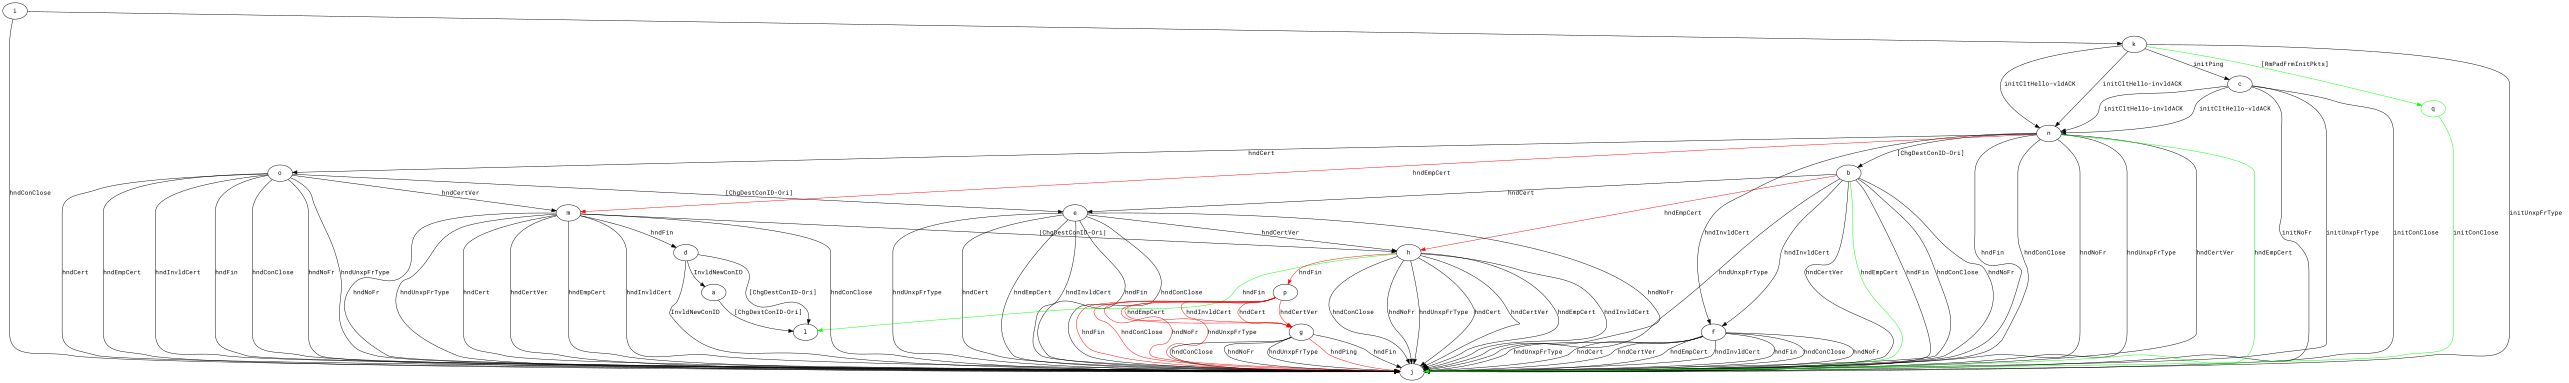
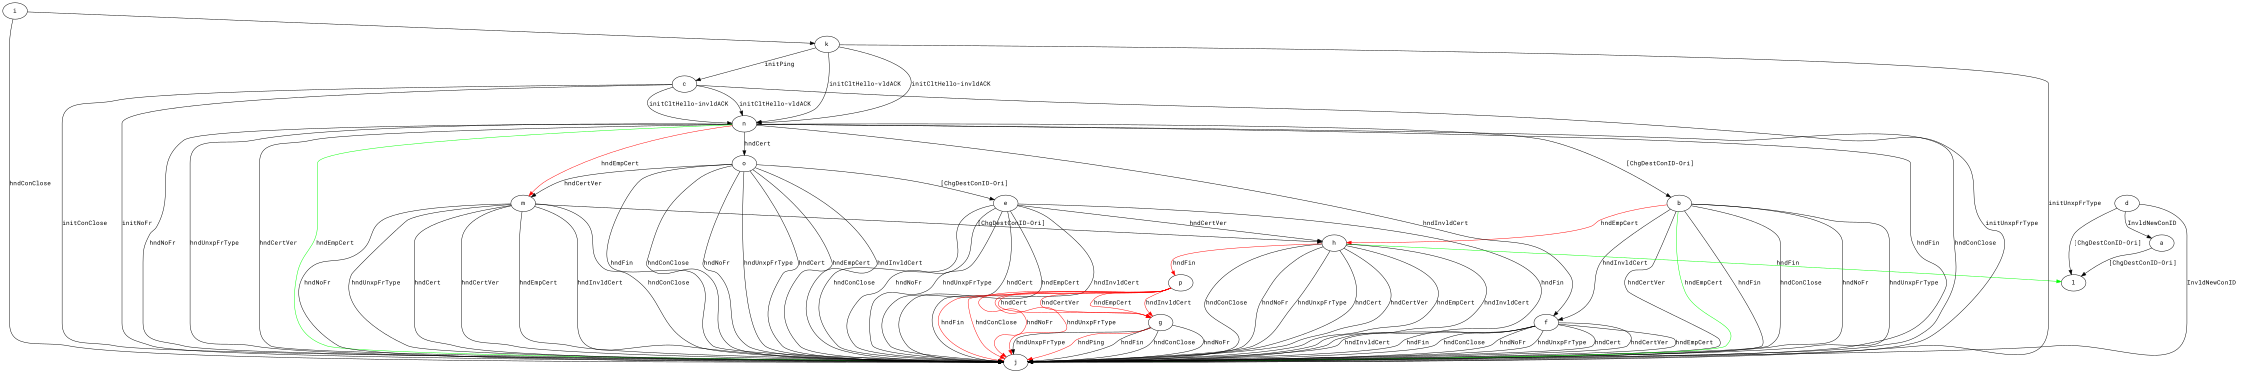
  digraph {
    fontname="Roboto Mono"
    node [fontname="Roboto Mono"]
    edge [fontname="Roboto Mono"]
    a
    l
    b
    j
    e
    f
    h
    p
    g
    c
    n
    m
    o
    d
    i
    k
-   q [color=green]
    a -> l [label="[ChgDestConID-Ori] "]
    b -> j [label="hndFin "]
    b -> j [label="hndConClose "]
    b -> j [label="hndNoFr "]
    b -> j [label="hndUnxpFrType "]
    b -> j [label="hndCertVer "]
    b -> j [color=green label="hndEmpCert "]
-   b -> e [label="hndCert "]
    b -> f [label="hndInvldCert "]
    b -> h [color=red label="hndEmpCert "]
    e -> j [label="hndFin "]
    e -> j [label="hndConClose "]
    e -> j [label="hndNoFr "]
    e -> j [label="hndUnxpFrType "]
    e -> j [label="hndCert "]
    e -> j [label="hndEmpCert "]
    e -> j [label="hndInvldCert "]
    e -> h [label="hndCertVer "]
    f -> j [label="hndFin "]
    f -> j [label="hndConClose "]
    f -> j [label="hndNoFr "]
    f -> j [label="hndUnxpFrType "]
    f -> j [label="hndCert "]
    f -> j [label="hndCertVer "]
    f -> j [label="hndEmpCert "]
    f -> j [label="hndInvldCert "]
    h -> l [color=green label="hndFin "]
    h -> j [label="hndConClose "]
    h -> j [label="hndNoFr "]
    h -> j [label="hndUnxpFrType "]
    h -> j [label="hndCert "]
    h -> j [label="hndCertVer "]
    h -> j [label="hndEmpCert "]
    h -> j [label="hndInvldCert "]
    h -> p [color=red label="hndFin "]
    p -> j [color=red label="hndFin "]
    p -> j [color=red label="hndConClose "]
    p -> j [color=red label="hndNoFr "]
    p -> j [color=red label="hndUnxpFrType "]
    p -> g [color=red label="hndCert "]
    p -> g [color=red label="hndCertVer "]
    p -> g [color=red label="hndEmpCert "]
    p -> g [color=red label="hndInvldCert "]
    g -> j [label="hndFin "]
    g -> j [label="hndConClose "]
    g -> j [label="hndNoFr "]
    g -> j [label="hndUnxpFrType "]
    g -> j [color=red label="hndPing "]
    c -> j [label="initConClose "]
    c -> j [label="initNoFr "]
    c -> j [label="initUnxpFrType "]
    c -> n [label="initCltHello-vldACK "]
    c -> n [label="initCltHello-invldACK "]
    n -> b [label="[ChgDestConID-Ori] "]
    n -> j [label="hndFin "]
    n -> j [label="hndConClose "]
    n -> j [label="hndNoFr "]
    n -> j [label="hndUnxpFrType "]
    n -> j [label="hndCertVer "]
    n -> j [color=green label="hndEmpCert "]
    n -> f [label="hndInvldCert "]
    n -> m [color=red label="hndEmpCert "]
    n -> o [label="hndCert "]
    m -> j [label="hndConClose "]
    m -> j [label="hndNoFr "]
    m -> j [label="hndUnxpFrType "]
    m -> j [label="hndCert "]
    m -> j [label="hndCertVer "]
    m -> j [label="hndEmpCert "]
    m -> j [label="hndInvldCert "]
    m -> h [label="[ChgDestConID-Ori] "]
-   m -> d [label="hndFin "]
    o -> j [label="hndFin "]
    o -> j [label="hndConClose "]
    o -> j [label="hndNoFr "]
    o -> j [label="hndUnxpFrType "]
    o -> j [label="hndCert "]
    o -> j [label="hndEmpCert "]
    o -> j [label="hndInvldCert "]
    o -> e [label="[ChgDestConID-Ori] "]
    o -> m [label="hndCertVer "]
    d -> a [label="InvldNewConID "]
    d -> l [label="[ChgDestConID-Ori] "]
    d -> j [label="InvldNewConID "]
    i -> j [label="hndConClose "]
    i -> k
    k -> j [label="initUnxpFrType "]
    k -> c [label="initPing "]
    k -> n [label="initCltHello-vldACK "]
    k -> n [label="initCltHello-invldACK "]
-   k -> q [color=green label="[RmPadFrmInitPkts] "]
-   q -> j [color=green label="initConClose "]
  }
